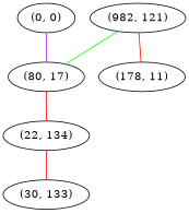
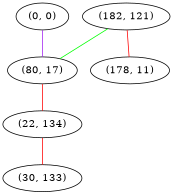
  graph {
    edge [color=red weight=1]
    n1 [label="(80, 17)"]
-   "(182, 121)" [label="(982, 121)"]
+   "(182, 121)"
    "(178, 11)"
    "(22, 134)"
    "(0, 0)"
    n6 [label="(30, 133)"]
    n1 -- "(22, 134)"
    "(182, 121)" -- n1 [color=green weight=2]
    "(182, 121)" -- "(178, 11)"
    "(22, 134)" -- n6
    "(0, 0)" -- n1 [color=purple weight=4]
  }
